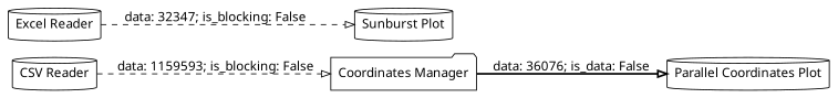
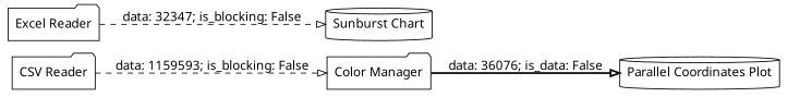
  digraph {
    fontname="Noto Sans"
    rankdir=LR
    node [fontname="Noto Sans" shape=cylinder]
    edge [arrowhead=onormal fontname="Noto Sans" style=dashed]
-   n1 [label="Coordinates Manager" shape=folder]
+   n1 [label="Color Manager" shape=folder]
    n2 [label="Parallel Coordinates Plot"]
-   n3 [label="CSV Reader"]
-   n4 [label="Excel Reader"]
-   n5 [label="Sunburst Plot"]
+   n3 [label="CSV Reader" shape=folder]
+   n4 [label="Excel Reader" shape=folder]
+   n5 [label="Sunburst Chart"]
    n1 -> n2 [label="data: 36076; is_data: False" style=bold]
    n3 -> n1 [label="data: 1159593; is_blocking: False"]
    n4 -> n5 [label="data: 32347; is_blocking: False"]
  }
